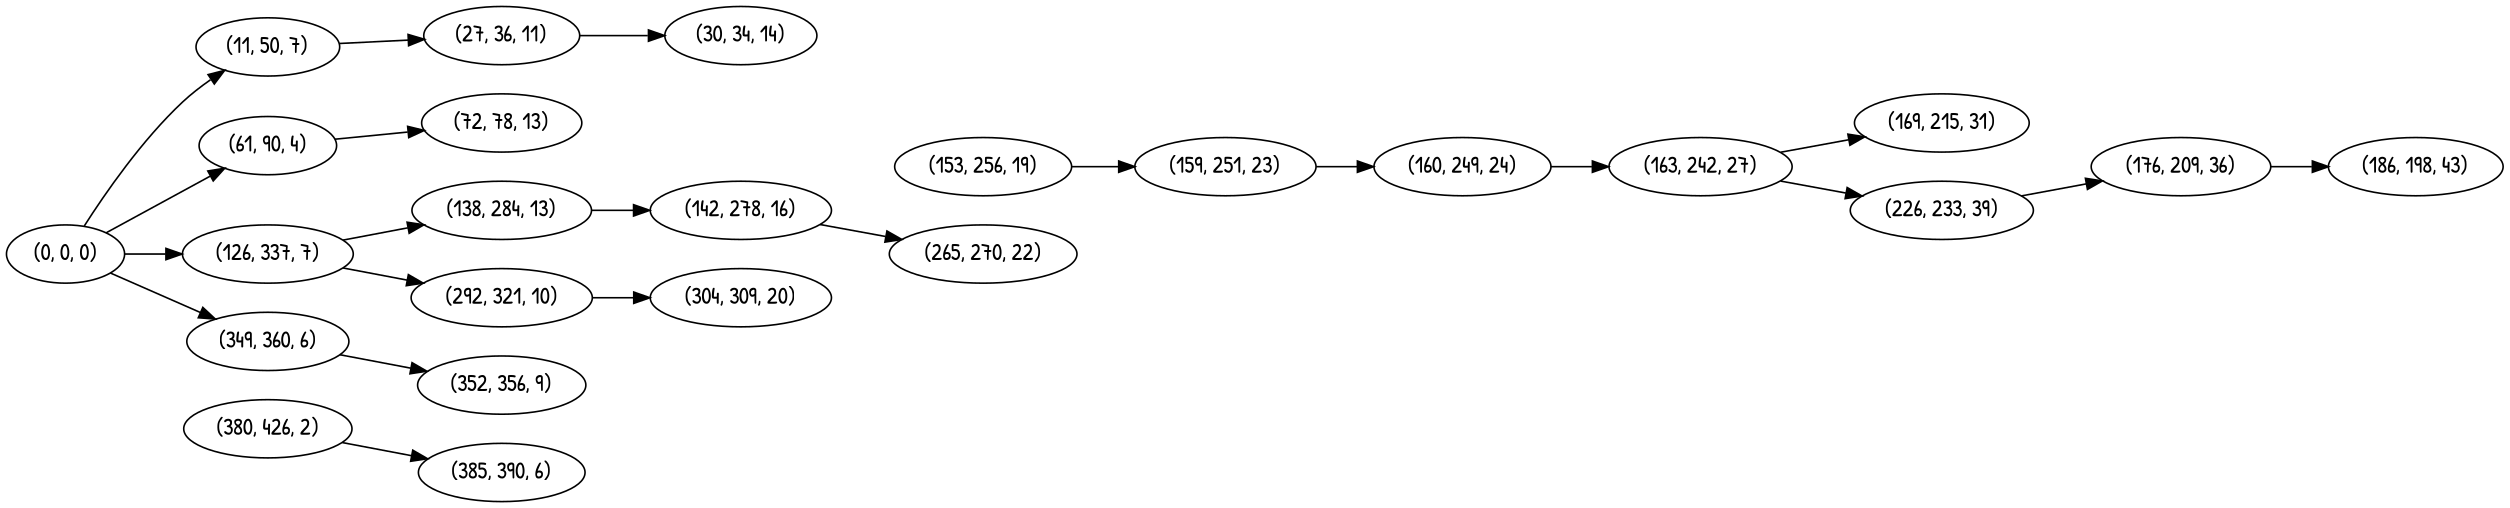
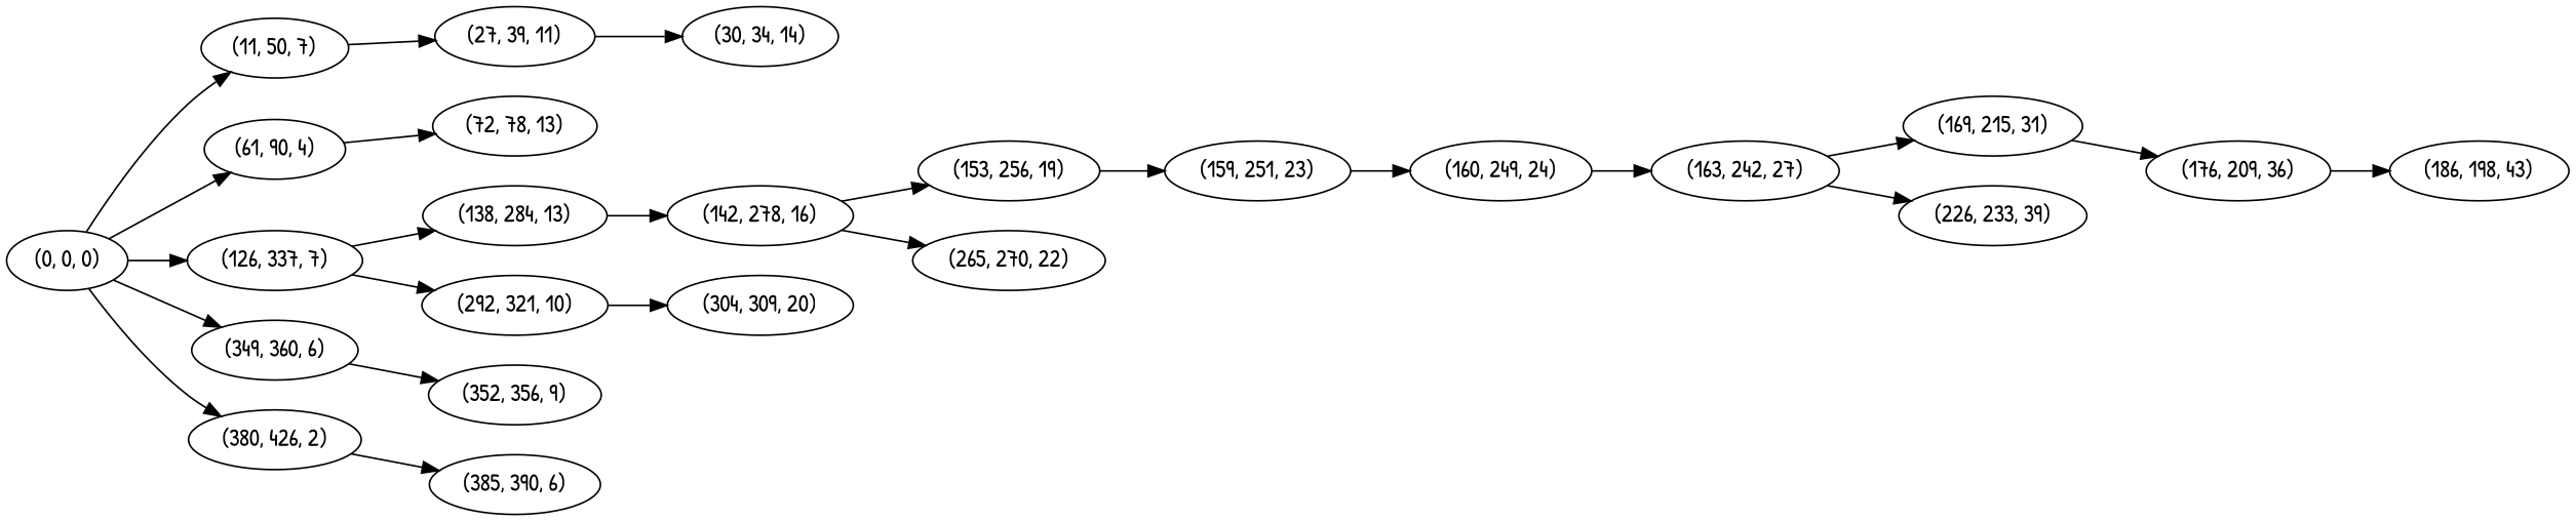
  digraph {
    fontname="Patrick Hand"
    rankdir=LR
    node [fontname="Patrick Hand"]
    edge [fontname="Patrick Hand"]
    "(0, 0, 0)"
    "(11, 50, 7)"
    "(61, 90, 4)"
    "(126, 337, 7)"
    "(349, 360, 6)"
    "(380, 426, 2)"
-   "(27, 39, 11)" [label="(27, 36, 11)"]
+   "(27, 39, 11)"
    "(72, 78, 13)"
    n9 [label="(138, 284, 13)"]
    "(292, 321, 10)"
    "(352, 356, 9)"
    "(385, 390, 6)"
    "(30, 34, 14)"
    "(142, 278, 16)"
    "(304, 309, 20)"
    "(153, 256, 19)"
    "(265, 270, 22)"
    "(159, 251, 23)"
    "(160, 249, 24)"
    "(163, 242, 27)"
    "(169, 215, 31)"
    n22 [label="(226, 233, 39)"]
    "(176, 209, 36)"
    "(186, 198, 43)"
    "(0, 0, 0)" -> "(11, 50, 7)"
    "(0, 0, 0)" -> "(61, 90, 4)"
    "(0, 0, 0)" -> "(126, 337, 7)"
    "(0, 0, 0)" -> "(349, 360, 6)"
+   "(0, 0, 0)" -> "(380, 426, 2)"
    "(11, 50, 7)" -> "(27, 39, 11)"
    "(61, 90, 4)" -> "(72, 78, 13)"
    "(126, 337, 7)" -> n9
    "(126, 337, 7)" -> "(292, 321, 10)"
    "(349, 360, 6)" -> "(352, 356, 9)"
    "(380, 426, 2)" -> "(385, 390, 6)"
    "(27, 39, 11)" -> "(30, 34, 14)"
    n9 -> "(142, 278, 16)"
    "(292, 321, 10)" -> "(304, 309, 20)"
+   "(142, 278, 16)" -> "(153, 256, 19)"
    "(142, 278, 16)" -> "(265, 270, 22)"
    "(153, 256, 19)" -> "(159, 251, 23)"
    "(159, 251, 23)" -> "(160, 249, 24)"
    "(160, 249, 24)" -> "(163, 242, 27)"
    "(163, 242, 27)" -> "(169, 215, 31)"
    "(163, 242, 27)" -> n22
-   n22 -> "(176, 209, 36)"
+   "(169, 215, 31)" -> "(176, 209, 36)"
    "(176, 209, 36)" -> "(186, 198, 43)"
  }
